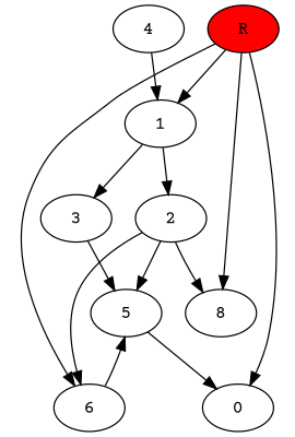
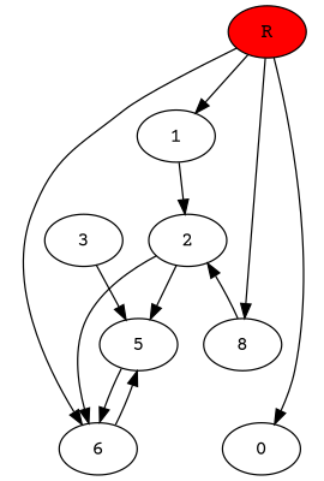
  digraph {
    fontname="Courier Prime"
    node [fontname="Courier Prime"]
    edge [fontname="Courier Prime"]
    1
    2
    3
    5
    6
-   4
    8
    R [fillcolor="#ff0000" style=filled]
    n9 [label=0]
    1 -> 2
-   1 -> 3
    2 -> 5
    2 -> 6
    3 -> 5
-   5 -> n9
+   5 -> 6
    6 -> 5
-   4 -> 1
-   2 -> 8
+   8 -> 2
    R -> 1
    R -> 6
    R -> 8
    R -> n9
  }
